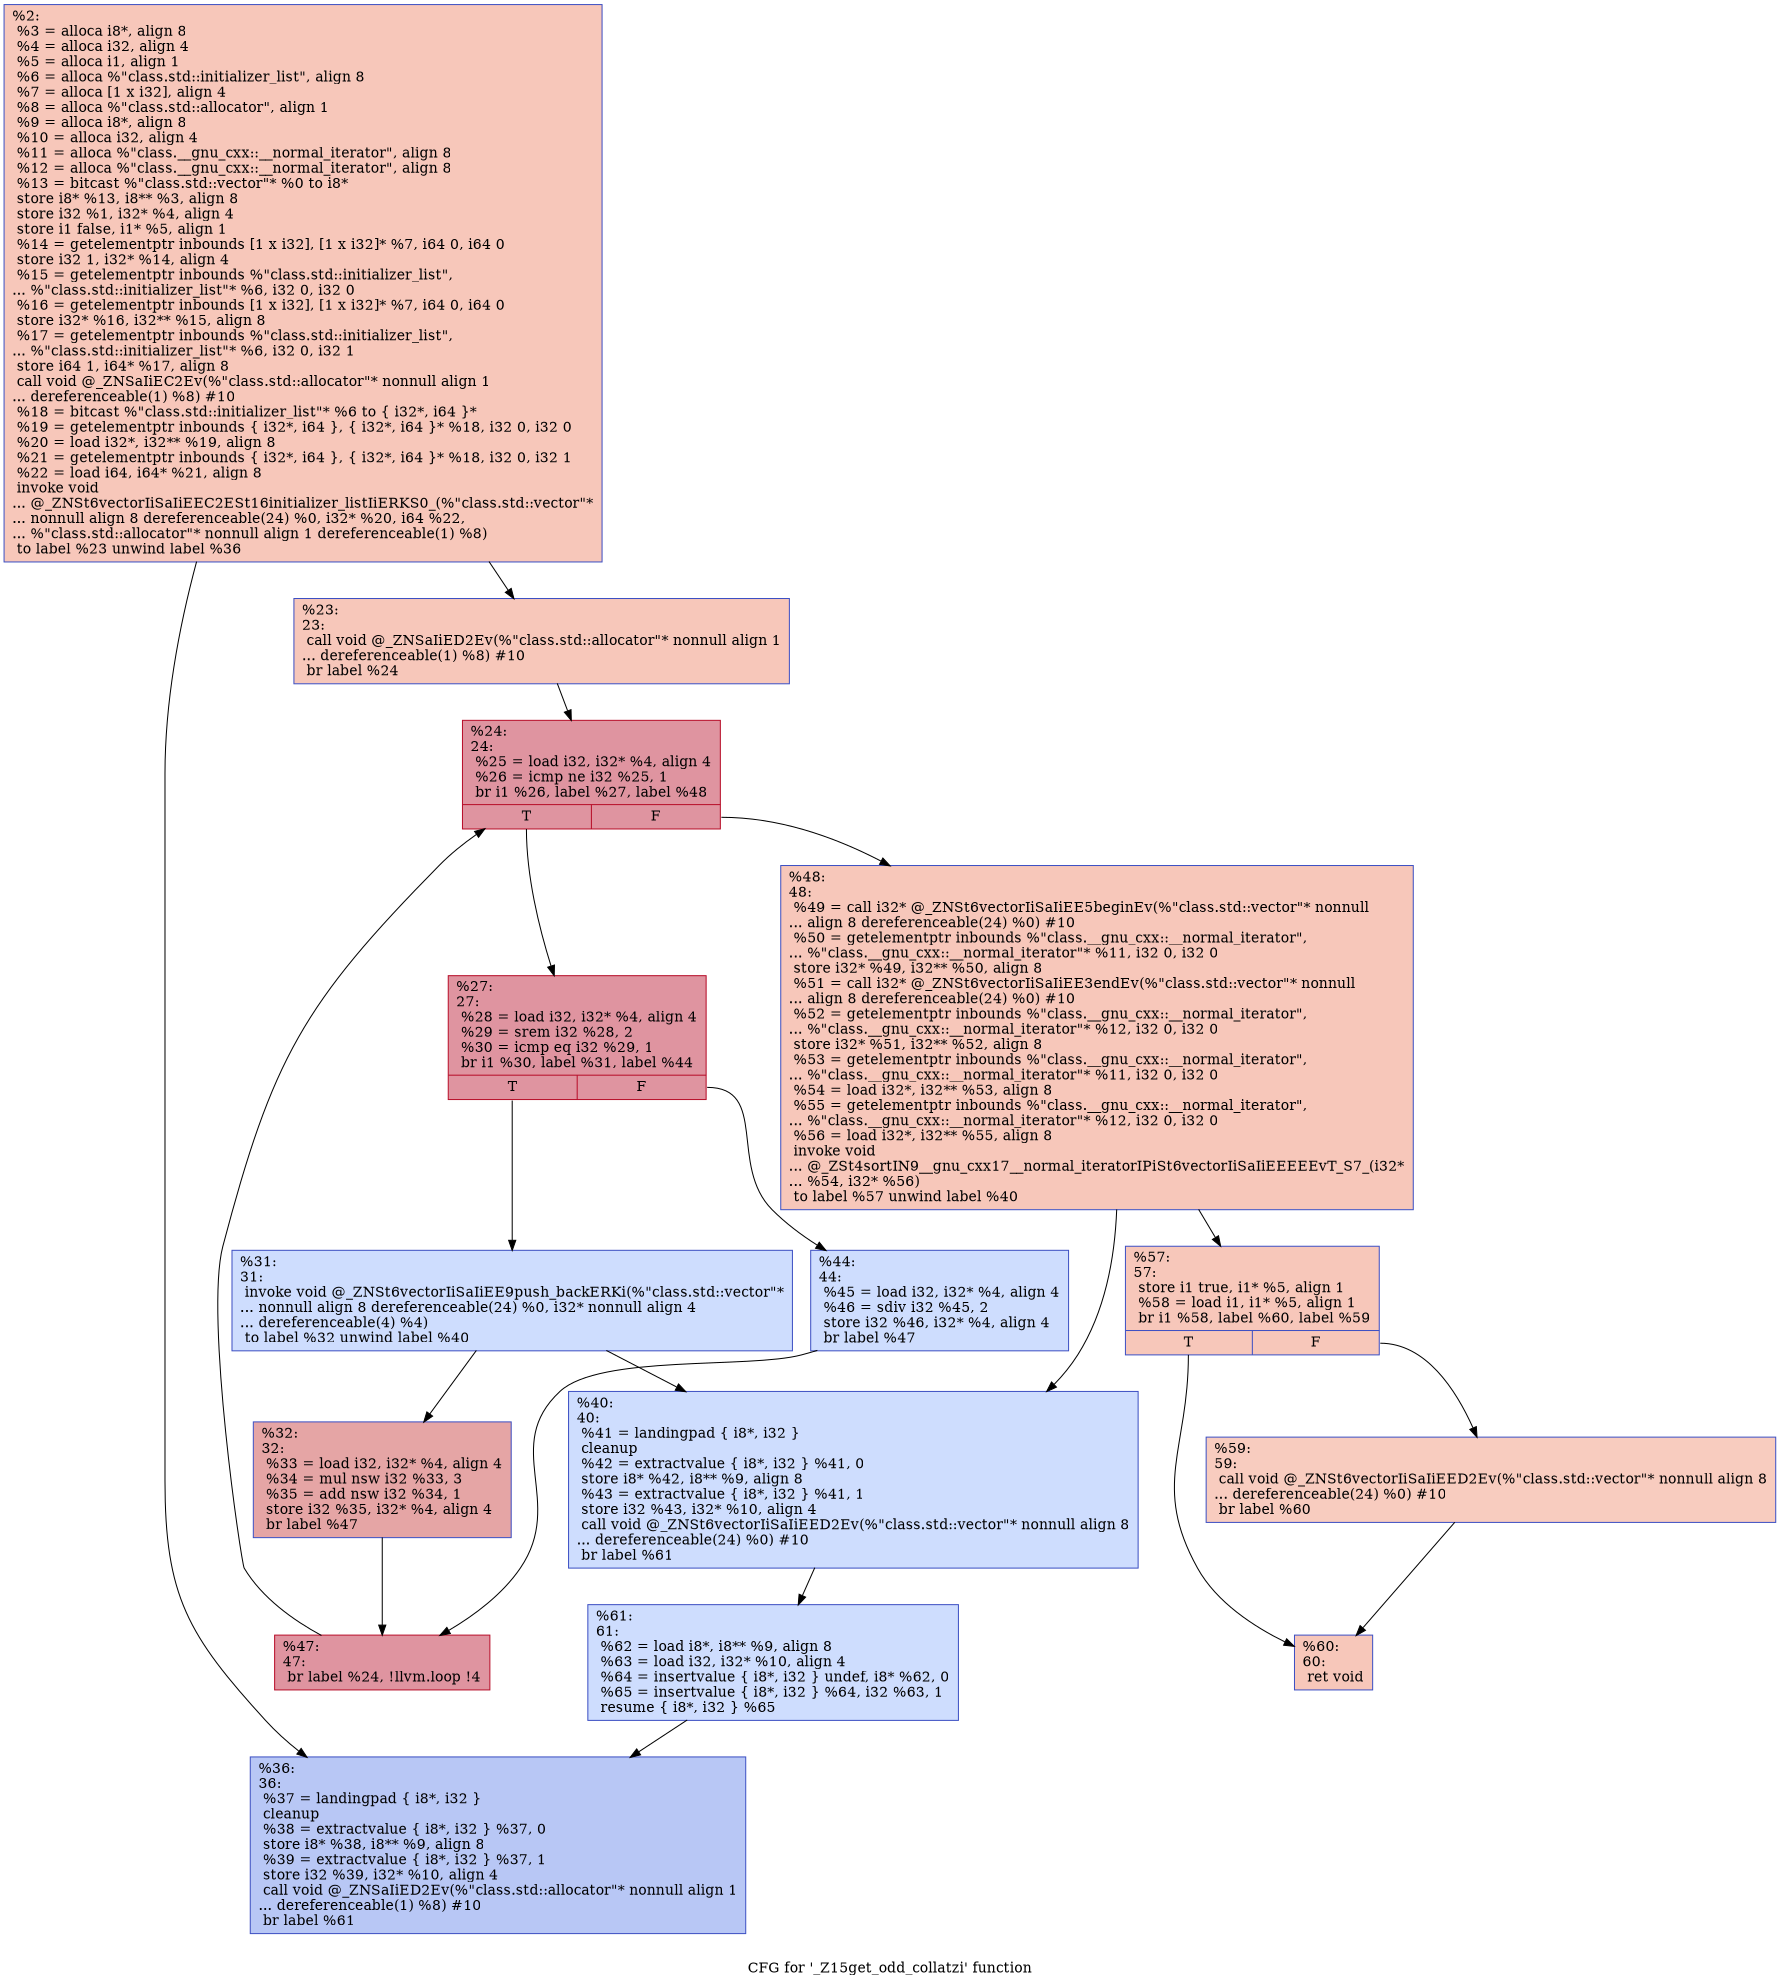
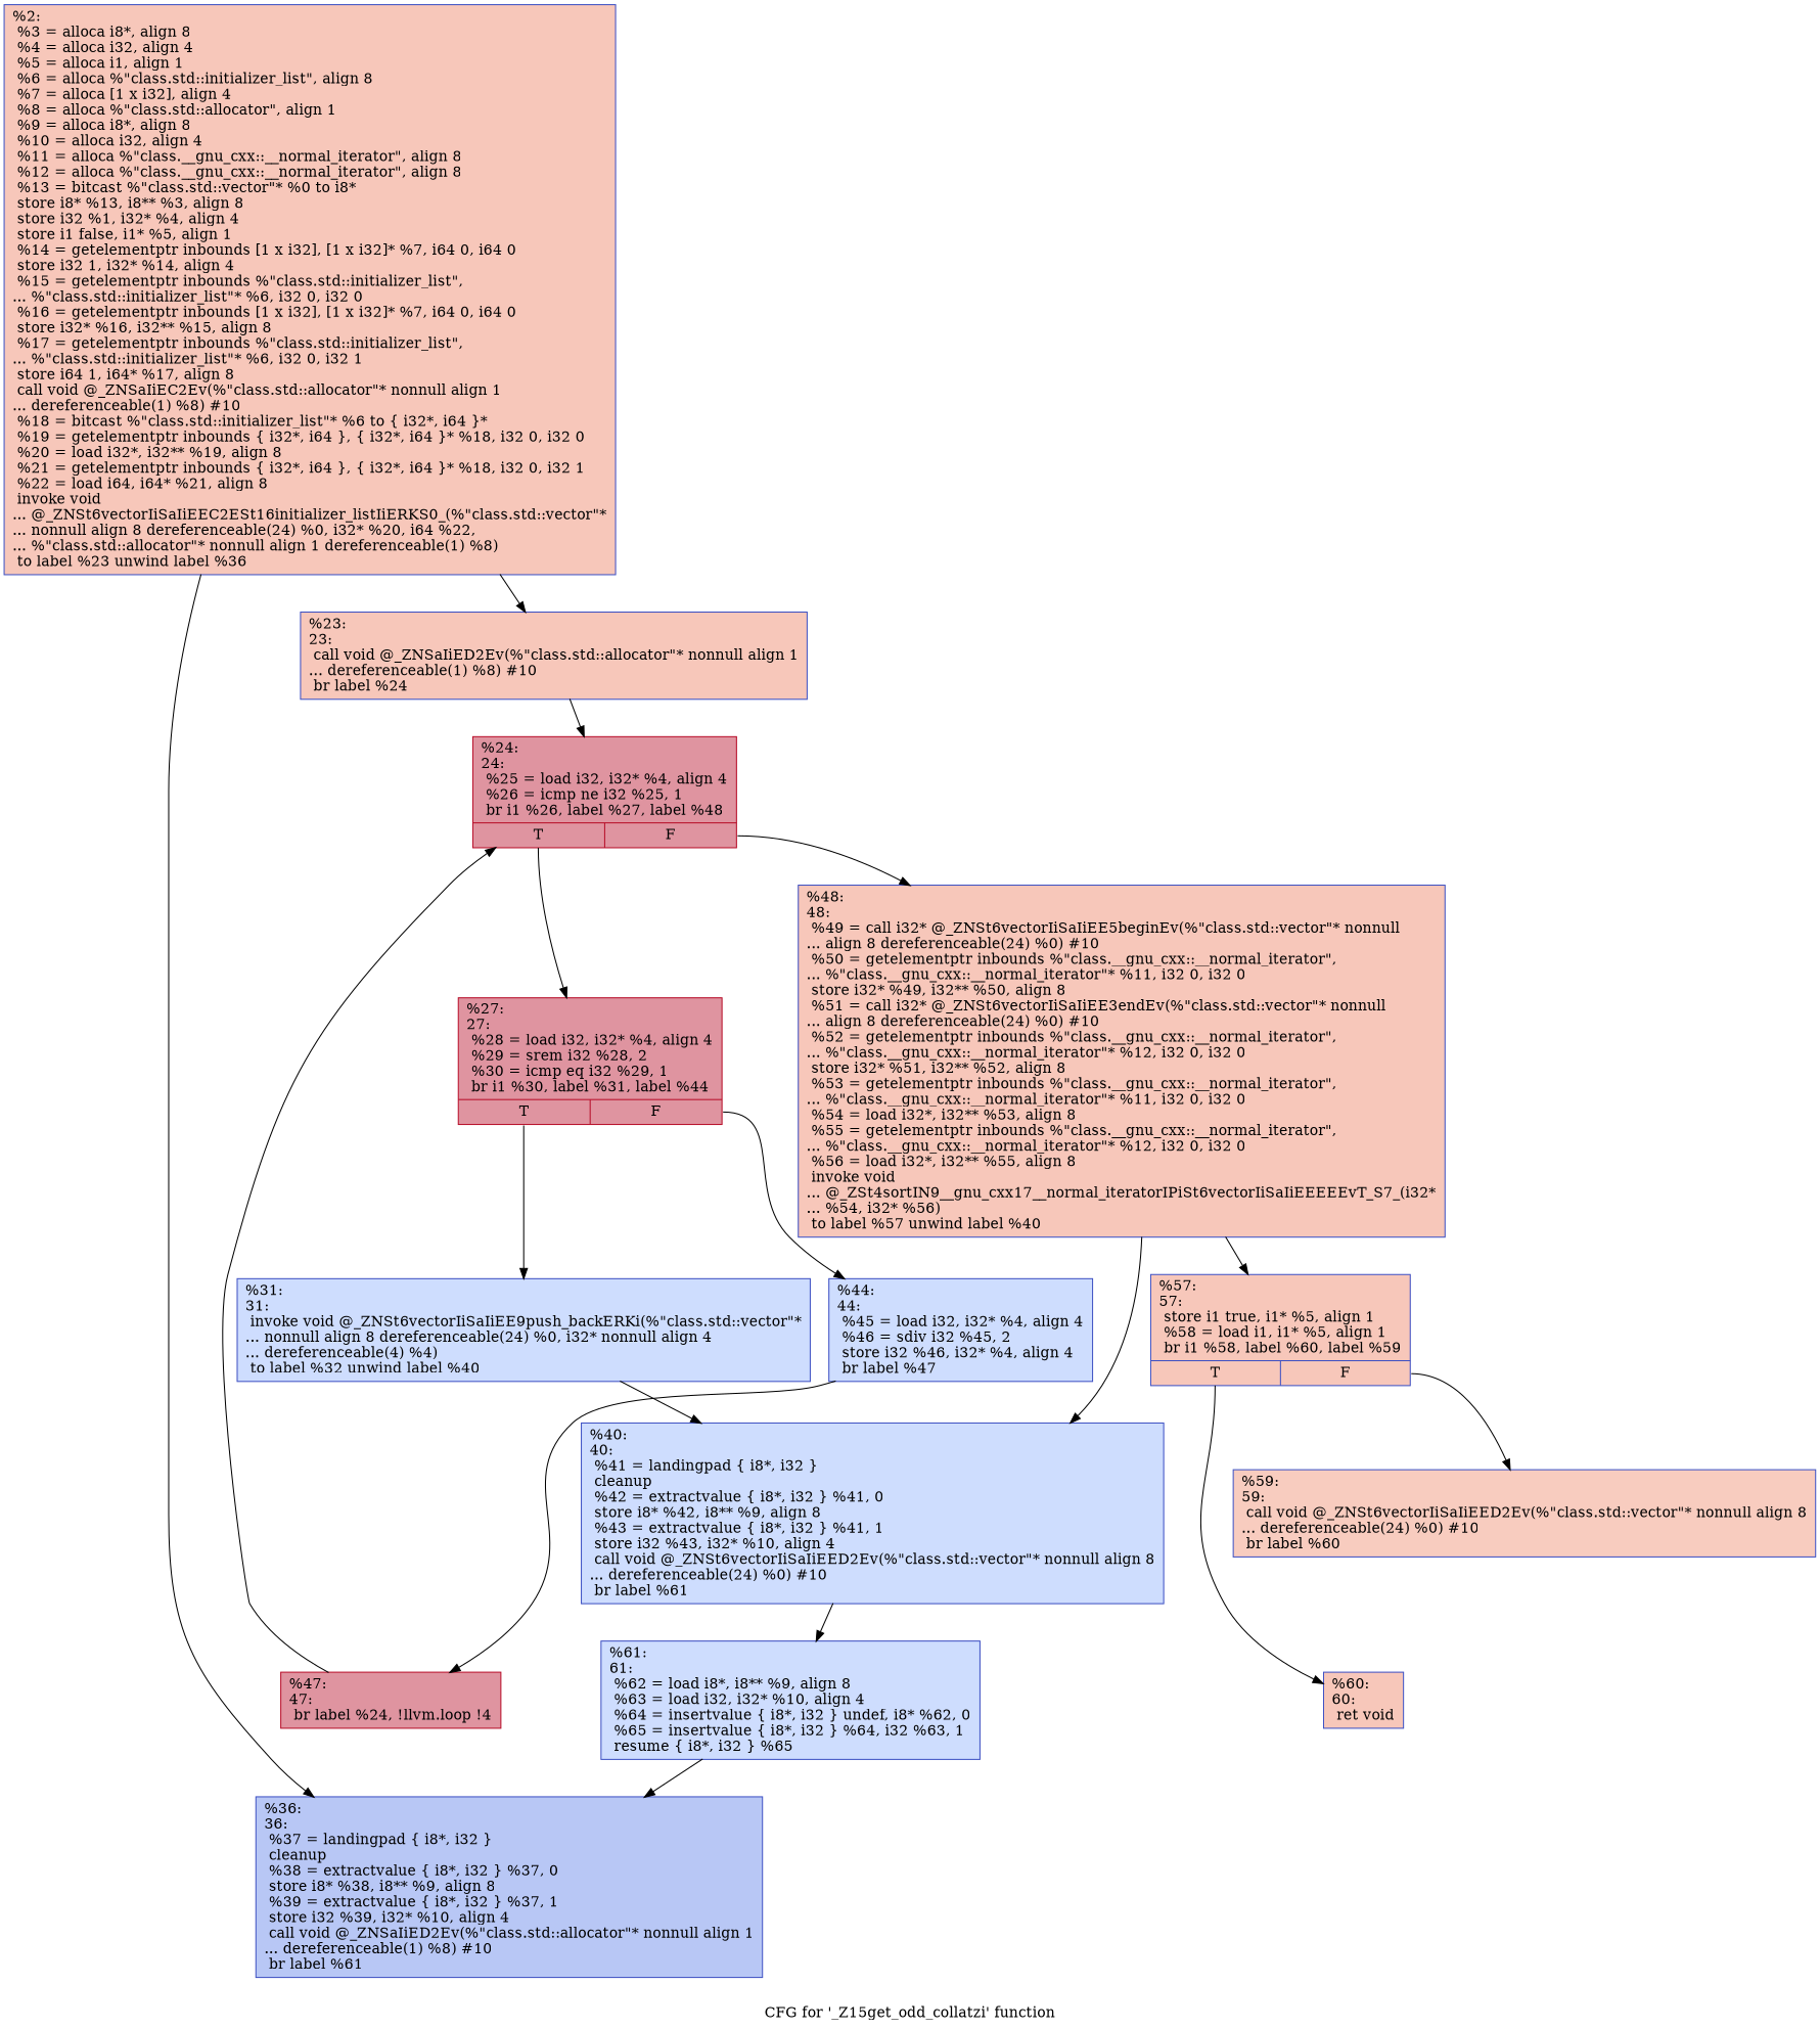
  digraph {
    label="CFG for '_Z15get_odd_collatzi' function"
    node [color="#3d50c3ff" fillcolor="#ec7f6370" shape=record style=filled]
    n1 [label="{%2:\l  %3 = alloca i8*, align 8\l  %4 = alloca i32, align 4\l  %5 = alloca i1, align 1\l  %6 = alloca %\"class.std::initializer_list\", align 8\l  %7 = alloca [1 x i32], align 4\l  %8 = alloca %\"class.std::allocator\", align 1\l  %9 = alloca i8*, align 8\l  %10 = alloca i32, align 4\l  %11 = alloca %\"class.__gnu_cxx::__normal_iterator\", align 8\l  %12 = alloca %\"class.__gnu_cxx::__normal_iterator\", align 8\l  %13 = bitcast %\"class.std::vector\"* %0 to i8*\l  store i8* %13, i8** %3, align 8\l  store i32 %1, i32* %4, align 4\l  store i1 false, i1* %5, align 1\l  %14 = getelementptr inbounds [1 x i32], [1 x i32]* %7, i64 0, i64 0\l  store i32 1, i32* %14, align 4\l  %15 = getelementptr inbounds %\"class.std::initializer_list\",\l... %\"class.std::initializer_list\"* %6, i32 0, i32 0\l  %16 = getelementptr inbounds [1 x i32], [1 x i32]* %7, i64 0, i64 0\l  store i32* %16, i32** %15, align 8\l  %17 = getelementptr inbounds %\"class.std::initializer_list\",\l... %\"class.std::initializer_list\"* %6, i32 0, i32 1\l  store i64 1, i64* %17, align 8\l  call void @_ZNSaIiEC2Ev(%\"class.std::allocator\"* nonnull align 1\l... dereferenceable(1) %8) #10\l  %18 = bitcast %\"class.std::initializer_list\"* %6 to \{ i32*, i64 \}*\l  %19 = getelementptr inbounds \{ i32*, i64 \}, \{ i32*, i64 \}* %18, i32 0, i32 0\l  %20 = load i32*, i32** %19, align 8\l  %21 = getelementptr inbounds \{ i32*, i64 \}, \{ i32*, i64 \}* %18, i32 0, i32 1\l  %22 = load i64, i64* %21, align 8\l  invoke void\l... @_ZNSt6vectorIiSaIiEEC2ESt16initializer_listIiERKS0_(%\"class.std::vector\"*\l... nonnull align 8 dereferenceable(24) %0, i32* %20, i64 %22,\l... %\"class.std::allocator\"* nonnull align 1 dereferenceable(1) %8)\l          to label %23 unwind label %36\l}"]
    n2 [label="{%23:\l23:                                               \l  call void @_ZNSaIiED2Ev(%\"class.std::allocator\"* nonnull align 1\l... dereferenceable(1) %8) #10\l  br label %24\l}"]
    n3 [fillcolor="#5f7fe870" label="{%36:\l36:                                               \l  %37 = landingpad \{ i8*, i32 \}\l          cleanup\l  %38 = extractvalue \{ i8*, i32 \} %37, 0\l  store i8* %38, i8** %9, align 8\l  %39 = extractvalue \{ i8*, i32 \} %37, 1\l  store i32 %39, i32* %10, align 4\l  call void @_ZNSaIiED2Ev(%\"class.std::allocator\"* nonnull align 1\l... dereferenceable(1) %8) #10\l  br label %61\l}"]
    n4 [color="#b70d28ff" fillcolor="#b70d2870" label="{%24:\l24:                                               \l  %25 = load i32, i32* %4, align 4\l  %26 = icmp ne i32 %25, 1\l  br i1 %26, label %27, label %48\l|{<s0>T|<s1>F}}"]
    n5 [color="#b70d28ff" fillcolor="#b70d2870" label="{%27:\l27:                                               \l  %28 = load i32, i32* %4, align 4\l  %29 = srem i32 %28, 2\l  %30 = icmp eq i32 %29, 1\l  br i1 %30, label %31, label %44\l|{<s0>T|<s1>F}}"]
    n6 [label="{%48:\l48:                                               \l  %49 = call i32* @_ZNSt6vectorIiSaIiEE5beginEv(%\"class.std::vector\"* nonnull\l... align 8 dereferenceable(24) %0) #10\l  %50 = getelementptr inbounds %\"class.__gnu_cxx::__normal_iterator\",\l... %\"class.__gnu_cxx::__normal_iterator\"* %11, i32 0, i32 0\l  store i32* %49, i32** %50, align 8\l  %51 = call i32* @_ZNSt6vectorIiSaIiEE3endEv(%\"class.std::vector\"* nonnull\l... align 8 dereferenceable(24) %0) #10\l  %52 = getelementptr inbounds %\"class.__gnu_cxx::__normal_iterator\",\l... %\"class.__gnu_cxx::__normal_iterator\"* %12, i32 0, i32 0\l  store i32* %51, i32** %52, align 8\l  %53 = getelementptr inbounds %\"class.__gnu_cxx::__normal_iterator\",\l... %\"class.__gnu_cxx::__normal_iterator\"* %11, i32 0, i32 0\l  %54 = load i32*, i32** %53, align 8\l  %55 = getelementptr inbounds %\"class.__gnu_cxx::__normal_iterator\",\l... %\"class.__gnu_cxx::__normal_iterator\"* %12, i32 0, i32 0\l  %56 = load i32*, i32** %55, align 8\l  invoke void\l... @_ZSt4sortIN9__gnu_cxx17__normal_iteratorIPiSt6vectorIiSaIiEEEEEvT_S7_(i32*\l... %54, i32* %56)\l          to label %57 unwind label %40\l}"]
    n7 [fillcolor="#8fb1fe70" label="{%61:\l61:                                               \l  %62 = load i8*, i8** %9, align 8\l  %63 = load i32, i32* %10, align 4\l  %64 = insertvalue \{ i8*, i32 \} undef, i8* %62, 0\l  %65 = insertvalue \{ i8*, i32 \} %64, i32 %63, 1\l  resume \{ i8*, i32 \} %65\l}"]
    n8 [fillcolor="#8fb1fe70" label="{%31:\l31:                                               \l  invoke void @_ZNSt6vectorIiSaIiEE9push_backERKi(%\"class.std::vector\"*\l... nonnull align 8 dereferenceable(24) %0, i32* nonnull align 4\l... dereferenceable(4) %4)\l          to label %32 unwind label %40\l}"]
    n9 [fillcolor="#8fb1fe70" label="{%44:\l44:                                               \l  %45 = load i32, i32* %4, align 4\l  %46 = sdiv i32 %45, 2\l  store i32 %46, i32* %4, align 4\l  br label %47\l}"]
    n10 [fillcolor="#8fb1fe70" label="{%40:\l40:                                               \l  %41 = landingpad \{ i8*, i32 \}\l          cleanup\l  %42 = extractvalue \{ i8*, i32 \} %41, 0\l  store i8* %42, i8** %9, align 8\l  %43 = extractvalue \{ i8*, i32 \} %41, 1\l  store i32 %43, i32* %10, align 4\l  call void @_ZNSt6vectorIiSaIiEED2Ev(%\"class.std::vector\"* nonnull align 8\l... dereferenceable(24) %0) #10\l  br label %61\l}"]
    n11 [label="{%57:\l57:                                               \l  store i1 true, i1* %5, align 1\l  %58 = load i1, i1* %5, align 1\l  br i1 %58, label %60, label %59\l|{<s0>T|<s1>F}}"]
-   n12 [fillcolor="#c5333470" label="{%32:\l32:                                               \l  %33 = load i32, i32* %4, align 4\l  %34 = mul nsw i32 %33, 3\l  %35 = add nsw i32 %34, 1\l  store i32 %35, i32* %4, align 4\l  br label %47\l}"]
    n13 [color="#b70d28ff" fillcolor="#b70d2870" label="{%47:\l47:                                               \l  br label %24, !llvm.loop !4\l}"]
    n14 [label="{%60:\l60:                                               \l  ret void\l}"]
    n15 [fillcolor="#f08b6e70" label="{%59:\l59:                                               \l  call void @_ZNSt6vectorIiSaIiEED2Ev(%\"class.std::vector\"* nonnull align 8\l... dereferenceable(24) %0) #10\l  br label %60\l}"]
    n1 -> n2
    n1 -> n3
    n2 -> n4
    n4 -> n5 [tailport=s0]
    n4 -> n6 [tailport=s1]
    n5 -> n8 [tailport=s0]
    n5 -> n9 [tailport=s1]
    n6 -> n10
    n6 -> n11
    n7 -> n3
    n8 -> n10
-   n8 -> n12
    n9 -> n13
    n10 -> n7
    n11 -> n14 [tailport=s0]
    n11 -> n15 [tailport=s1]
-   n12 -> n13
    n13 -> n4
-   n15 -> n14
  }
